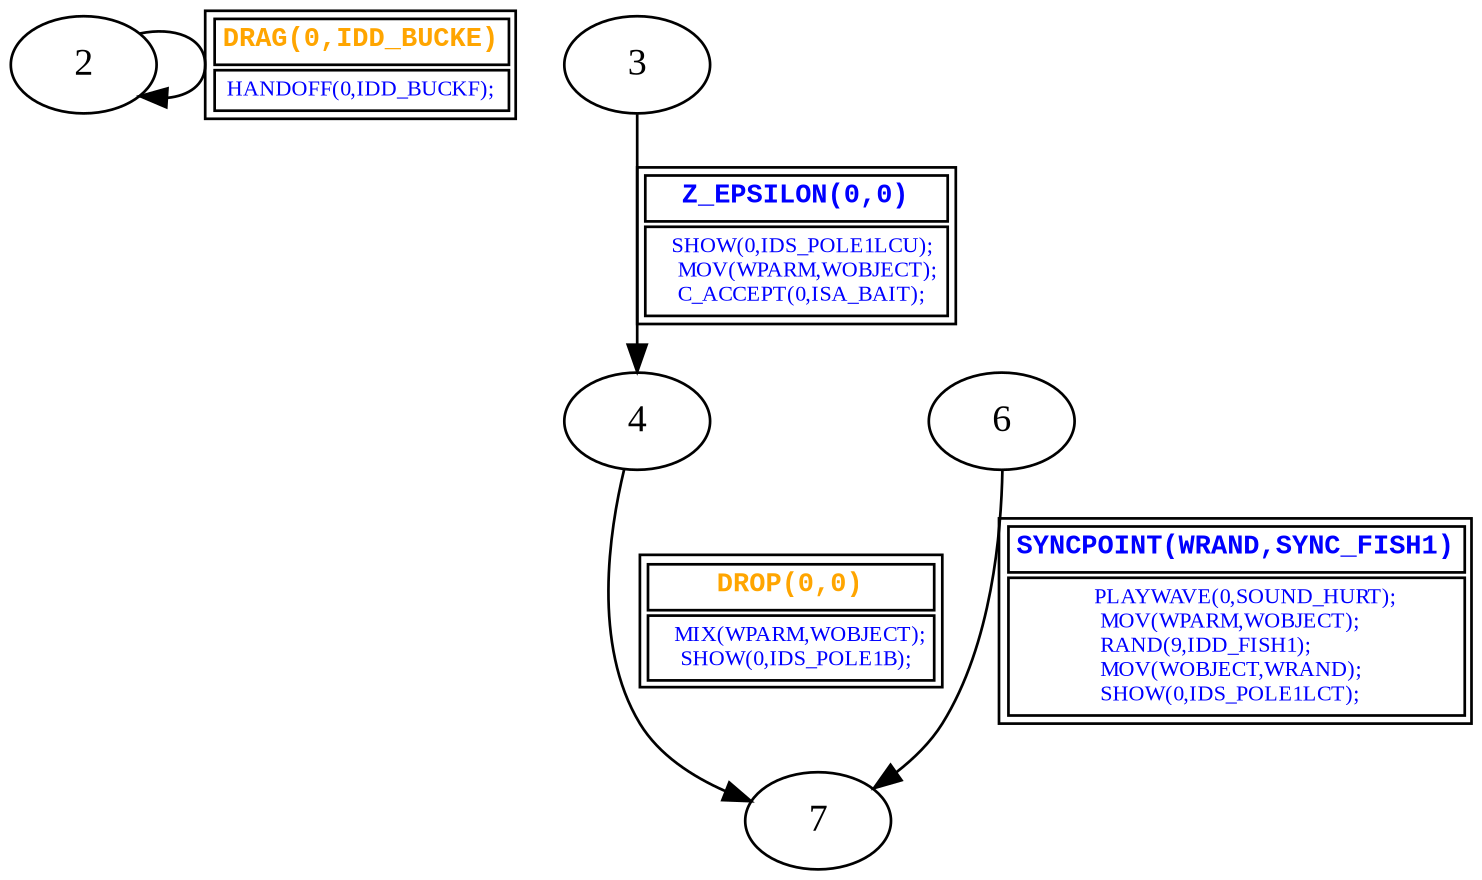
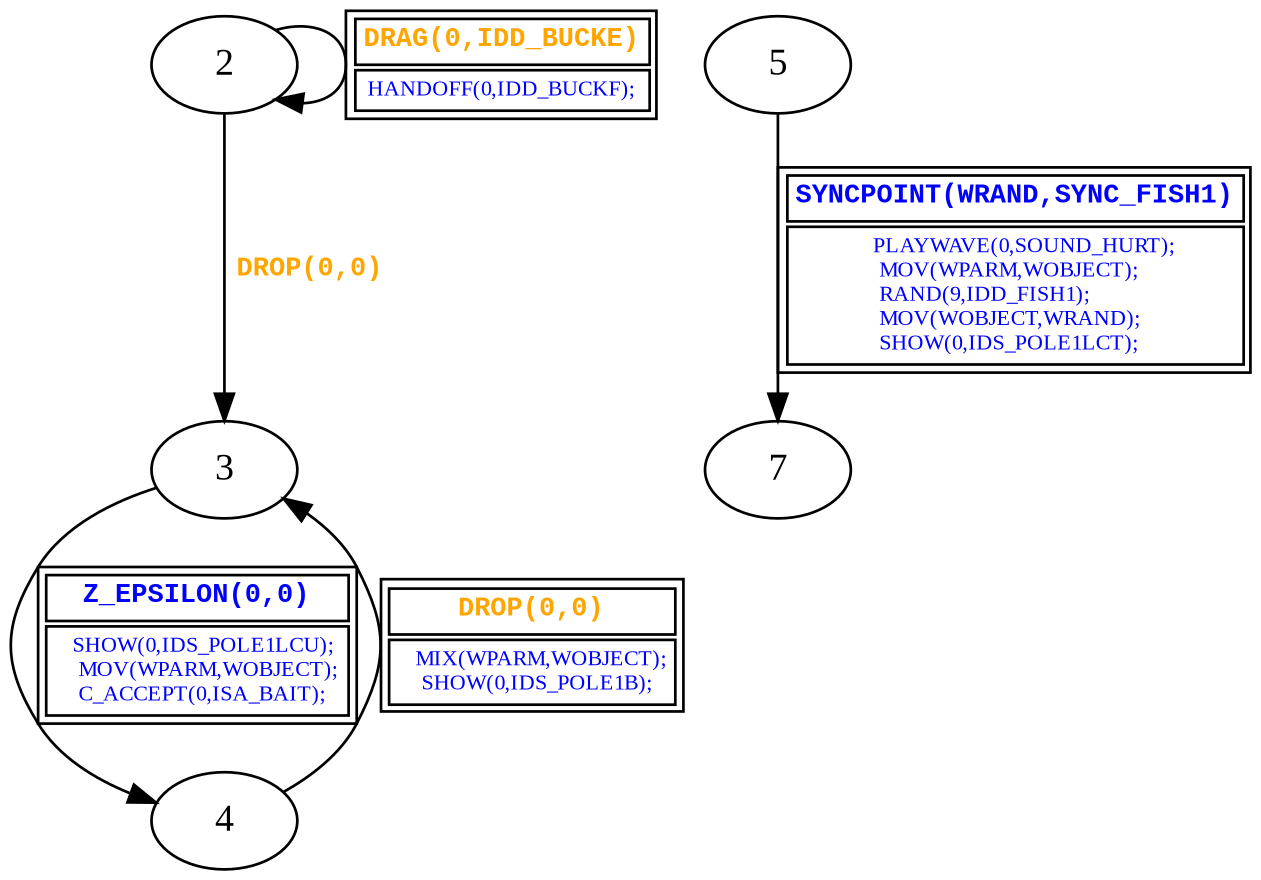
  digraph {
    fontname="Liberation Serif"
    node [fontname="Liberation Serif" shape=oval]
    edge [fontcolor=orange fontname="Liberation Serif"]
    2
    3
    4
-   6
+   6 [label=5]
    7
    2 -> 2 [label=< <table border="1"><tr><td><font face="Courier New" point-size="10"><b>DRAG(0,IDD_BUCKE)<br align="left"/></b></font></td></tr> <tr><td><font point-size="8" color ="blue">HANDOFF(0,IDD_BUCKF);<br align="left"/></font></td></tr></table>>]
+   2 -> 3 [label=< <table border="0"><tr><td><font face="Courier New" point-size="10"><b>DROP(0,0)<br align="left"/></b></font></td></tr> </table>>]
    3 -> 4 [fontcolor=blue label=< <table border="1"><tr><td><font face="Courier New" point-size="10"><b>Z_EPSILON(0,0)<br align="left"/></b></font></td></tr> <tr><td><font point-size="8" color ="blue">   SHOW(0,IDS_POLE1LCU);<br align="left"/>    MOV(WPARM,WOBJECT);<br align="left"/>    C_ACCEPT(0,ISA_BAIT);<br align="left"/></font></td></tr></table>>]
-   4 -> 7 [label=< <table border="1"><tr><td><font face="Courier New" point-size="10"><b>DROP(0,0)<br align="left"/></b></font></td></tr> <tr><td><font point-size="8" color ="blue">   MIX(WPARM,WOBJECT);<br align="left"/>    SHOW(0,IDS_POLE1B);<br align="left"/></font></td></tr></table>>]
+   4 -> 3 [label=< <table border="1"><tr><td><font face="Courier New" point-size="10"><b>DROP(0,0)<br align="left"/></b></font></td></tr> <tr><td><font point-size="8" color ="blue">   MIX(WPARM,WOBJECT);<br align="left"/>    SHOW(0,IDS_POLE1B);<br align="left"/></font></td></tr></table>>]
    6 -> 7 [fontcolor=blue label=< <table border="1"><tr><td><font face="Courier New" point-size="10"><b>SYNCPOINT(WRAND,SYNC_FISH1)<br align="left"/></b></font></td></tr> <tr><td><font point-size="8" color ="blue">   PLAYWAVE(0,SOUND_HURT);<br align="left"/>    MOV(WPARM,WOBJECT);<br align="left"/>    RAND(9,IDD_FISH1); <br align="left"/>    MOV(WOBJECT,WRAND);<br align="left"/>    SHOW(0,IDS_POLE1LCT);<br align="left"/></font></td></tr></table>>]
  }
